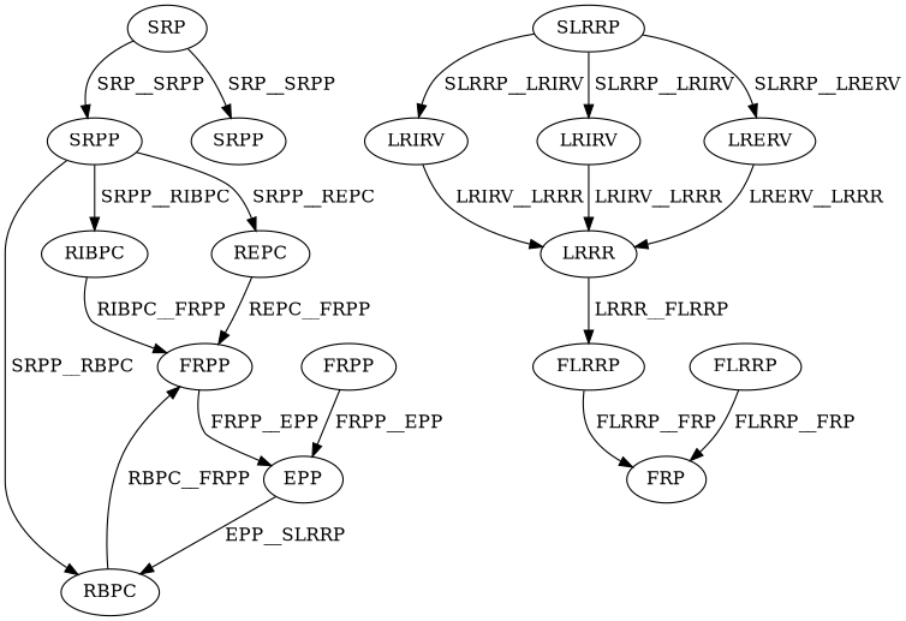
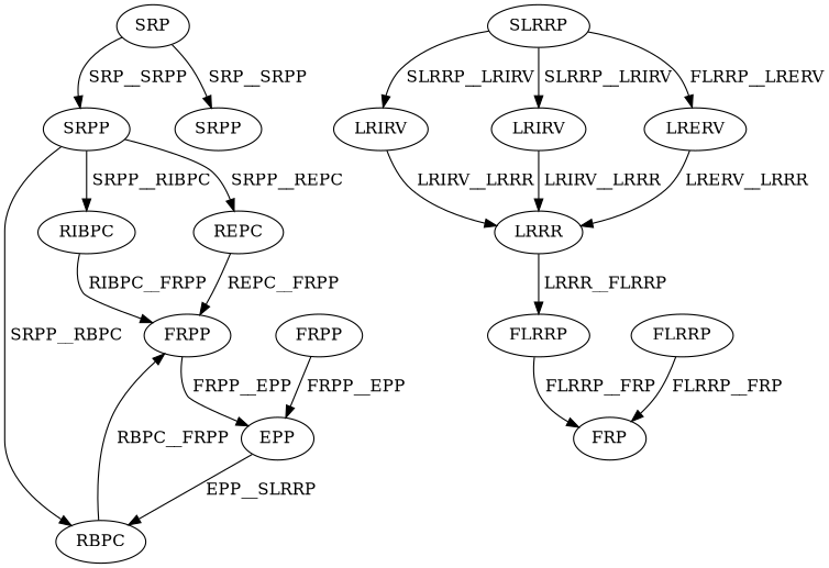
  digraph {
    node [color=black fontcolor=black]
    edge [color=black fontcolor=black]
    n1 [label=SRP]
    n2 [label=SRPP]
    n3 [label=SRPP]
    n4 [label=REPC]
    n5 [label=RBPC]
    n6 [label=RIBPC]
    n7 [label=FRPP]
    n8 [label=FRPP]
    n9 [label=EPP]
    n10 [label=SLRRP]
    n11 [label=LRIRV]
    n12 [label=LRIRV]
    n13 [label=LRERV]
    n14 [label=LRRR]
    n15 [label=FLRRP]
    n16 [label=FLRRP]
    n17 [label=FRP]
    n1 -> n2 [label=" SRP__SRPP"]
    n1 -> n3 [label=" SRP__SRPP"]
    n2 -> n4 [label=" SRPP__REPC"]
    n2 -> n5 [label=" SRPP__RBPC"]
    n2 -> n6 [label=" SRPP__RIBPC"]
    n4 -> n7 [label=" REPC__FRPP"]
    n5 -> n7 [label=" RBPC__FRPP"]
    n6 -> n7 [label=" RIBPC__FRPP"]
    n7 -> n9 [label=" FRPP__EPP"]
    n8 -> n9 [label=" FRPP__EPP"]
    n9 -> n5 [label=" EPP__SLRRP"]
    n10 -> n11 [label=" SLRRP__LRIRV"]
    n10 -> n12 [label=" SLRRP__LRIRV"]
-   n10 -> n13 [label=" SLRRP__LRERV"]
+   n10 -> n13 [label=" FLRRP__LRERV"]
    n11 -> n14 [label=" LRIRV__LRRR"]
    n12 -> n14 [label=" LRIRV__LRRR"]
    n13 -> n14 [label=" LRERV__LRRR"]
    n14 -> n15 [label=" LRRR__FLRRP"]
    n15 -> n17 [label=" FLRRP__FRP"]
    n16 -> n17 [label=" FLRRP__FRP"]
  }
